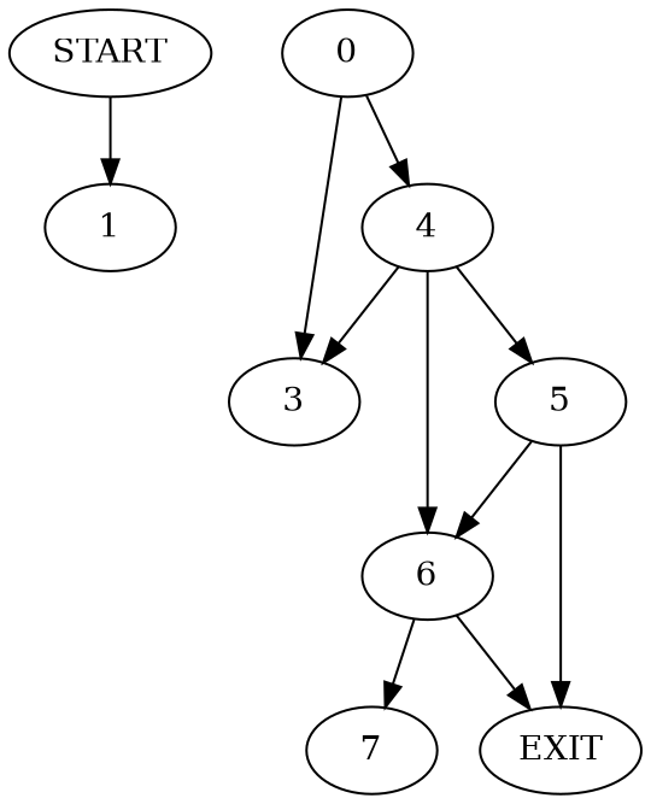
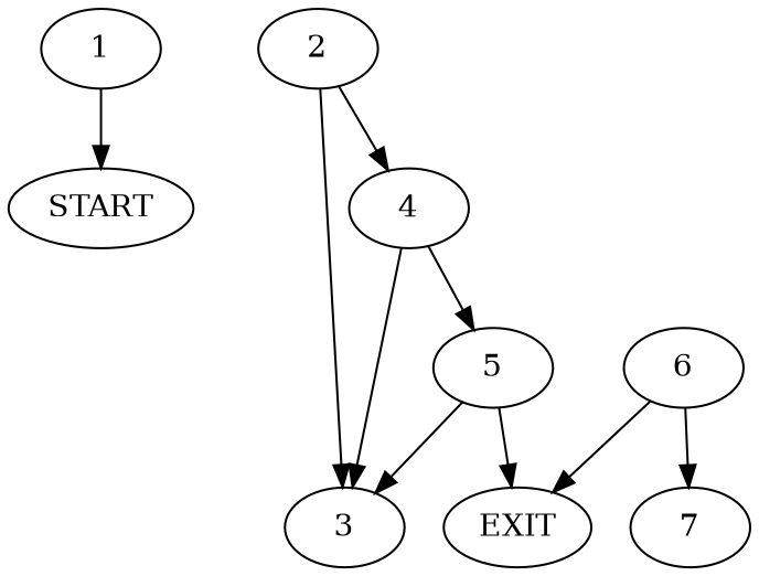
  digraph {
    fontname="DejaVu Serif"
    node [fontname="DejaVu Serif"]
    edge [fontname="DejaVu Serif"]
    n1 [label=START]
    1
-   2 [label=0]
+   2
    3
    4
    5
    6
    n8 [label=EXIT]
    7
-   n1 -> 1
+   1 -> n1
    2 -> 3
    2 -> 4
    4 -> 3
    4 -> 5
-   4 -> 6
-   5 -> 6
+   5 -> 3
    5 -> n8
    6 -> n8
    6 -> 7
  }
